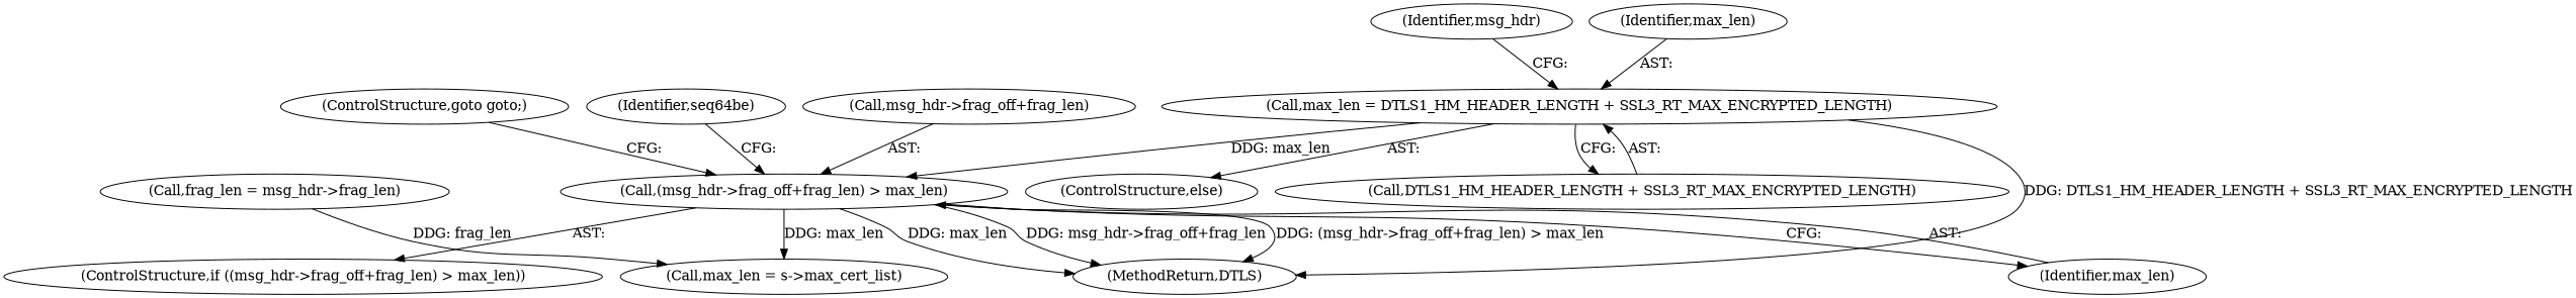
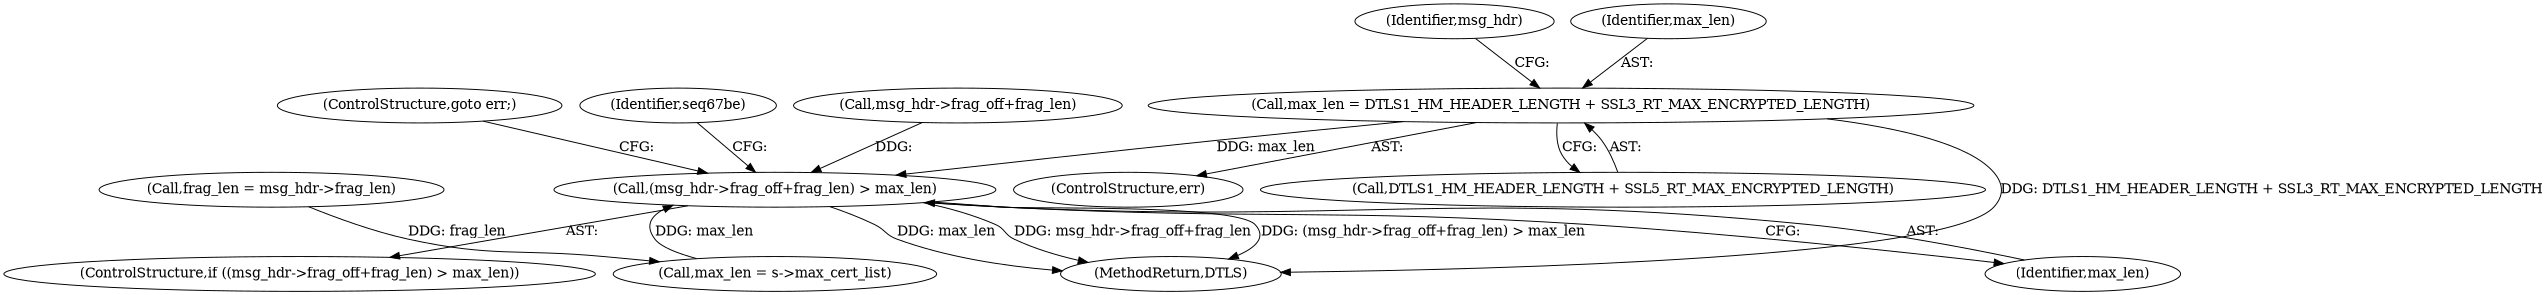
  digraph {
    n1 [label="(Call,max_len = DTLS1_HM_HEADER_LENGTH + SSL3_RT_MAX_ENCRYPTED_LENGTH)"]
    n2 [label="(Call,(msg_hdr->frag_off+frag_len) > max_len)"]
    n3 [label="(MethodReturn,DTLS)"]
-   n4 [label="(Call,DTLS1_HM_HEADER_LENGTH + SSL3_RT_MAX_ENCRYPTED_LENGTH)"]
-   n5 [label="(ControlStructure,else)"]
+   n4 [label="(Call,DTLS1_HM_HEADER_LENGTH + SSL5_RT_MAX_ENCRYPTED_LENGTH)"]
+   n5 [label="(ControlStructure,err)"]
    n6 [label="(Identifier,max_len)"]
    n7 [label="(ControlStructure,if ((msg_hdr->frag_off+frag_len) > max_len))"]
    n8 [label="(Call,frag_len = msg_hdr->frag_len)"]
    n9 [label="(Call,max_len = s->max_cert_list)"]
    n10 [label="(Identifier,msg_hdr)"]
-   n11 [label="(ControlStructure,goto goto;)"]
-   n12 [label="(Identifier,seq64be)"]
+   n11 [label="(ControlStructure,goto err;)"]
+   n12 [label="(Identifier,seq67be)"]
    n13 [label="(Call,msg_hdr->frag_off+frag_len)"]
    n14 [label="(Identifier,max_len)"]
    n1 -> n2 [label="DDG: max_len"]
    n1 -> n3 [label="DDG: DTLS1_HM_HEADER_LENGTH + SSL3_RT_MAX_ENCRYPTED_LENGTH"]
    n1 -> n4 [label="CFG: "]
    n1 -> n5 [label="AST: "]
    n2 -> n3 [label="DDG: (msg_hdr->frag_off+frag_len) > max_len"]
    n2 -> n3 [label="DDG: max_len"]
    n2 -> n3 [label="DDG: msg_hdr->frag_off+frag_len"]
    n2 -> n6 [label="CFG: "]
    n2 -> n7 [label="AST: "]
    n4 -> n1 [label="AST: "]
    n6 -> n2 [label="AST: "]
    n8 -> n9 [label="DDG: frag_len"]
-   n2 -> n9 [label="DDG: max_len"]
+   n9 -> n2 [label="DDG: max_len"]
    n10 -> n1 [label="CFG: "]
    n11 -> n2 [label="CFG: "]
    n12 -> n2 [label="CFG: "]
-   n13 -> n2 [label="AST: "]
+   n13 -> n2 [label="DDG: "]
    n14 -> n1 [label="AST: "]
  }
